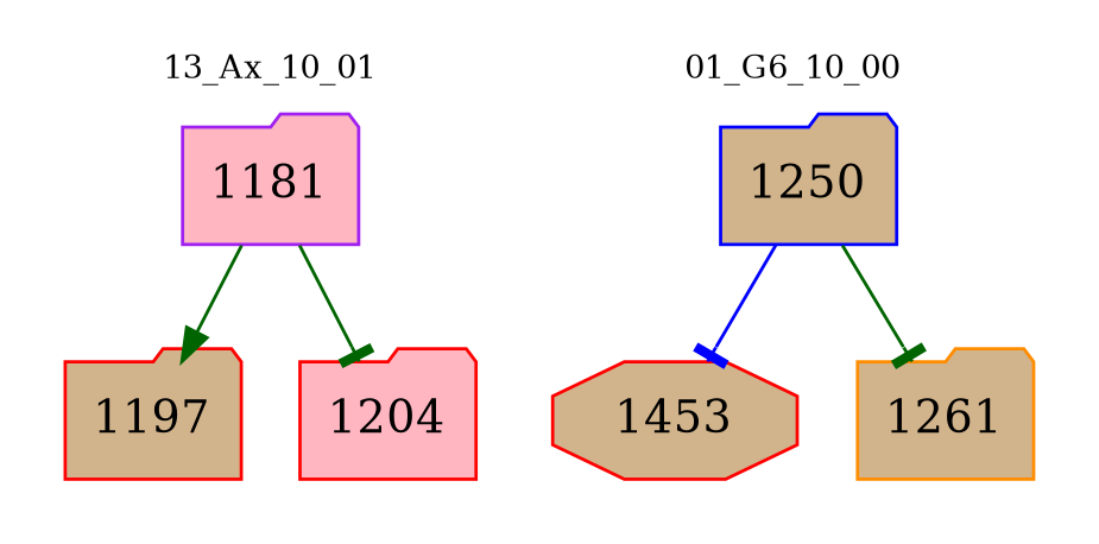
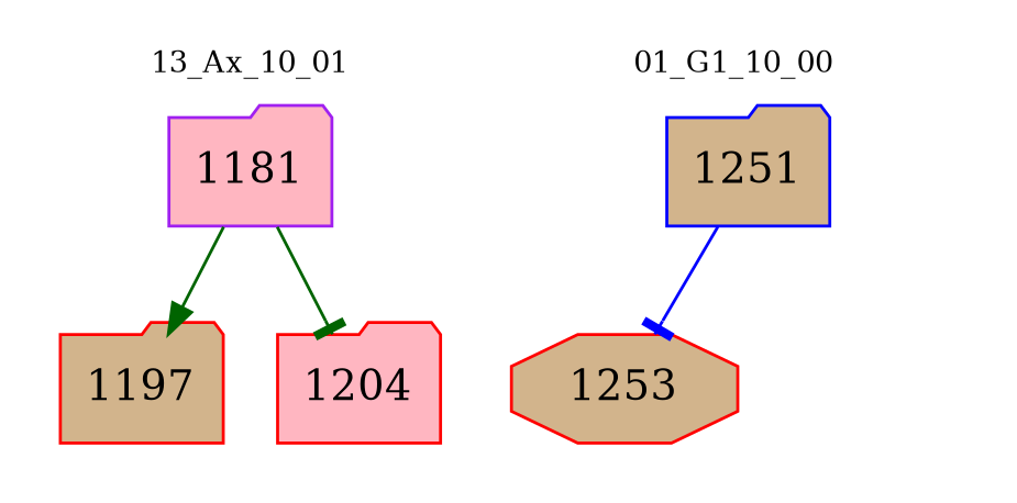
  digraph {
    node [color=red fillcolor=tan shape=folder style=filled]
    edge [arrowhead=tee color=darkgreen]
    n1 [color=purple fillcolor=lightpink label=1181]
    n2 [label=1197]
    n3 [fillcolor=lightpink label=1204]
-   n4 [color=blue label=1250]
-   n5 [label=1453 shape=octagon]
-   n6 [color=darkorange label=1261]
+   n4 [color=blue label=1251]
+   n5 [label=1253 shape=octagon]
    subgraph cluster_1 {
      color=white
      fontsize=10
      label="13_Ax_10_01"
      n1
      n2
      n3
    }
    subgraph cluster_2 {
      color=white
      fontsize=10
-     label="01_G6_10_00"
+     label="01_G1_10_00"
      n4
      n5
-     n6
    }
    n1 -> n2 [arrowhead=normal]
    n1 -> n3
    n4 -> n5 [color=blue]
-   n4 -> n6
  }
